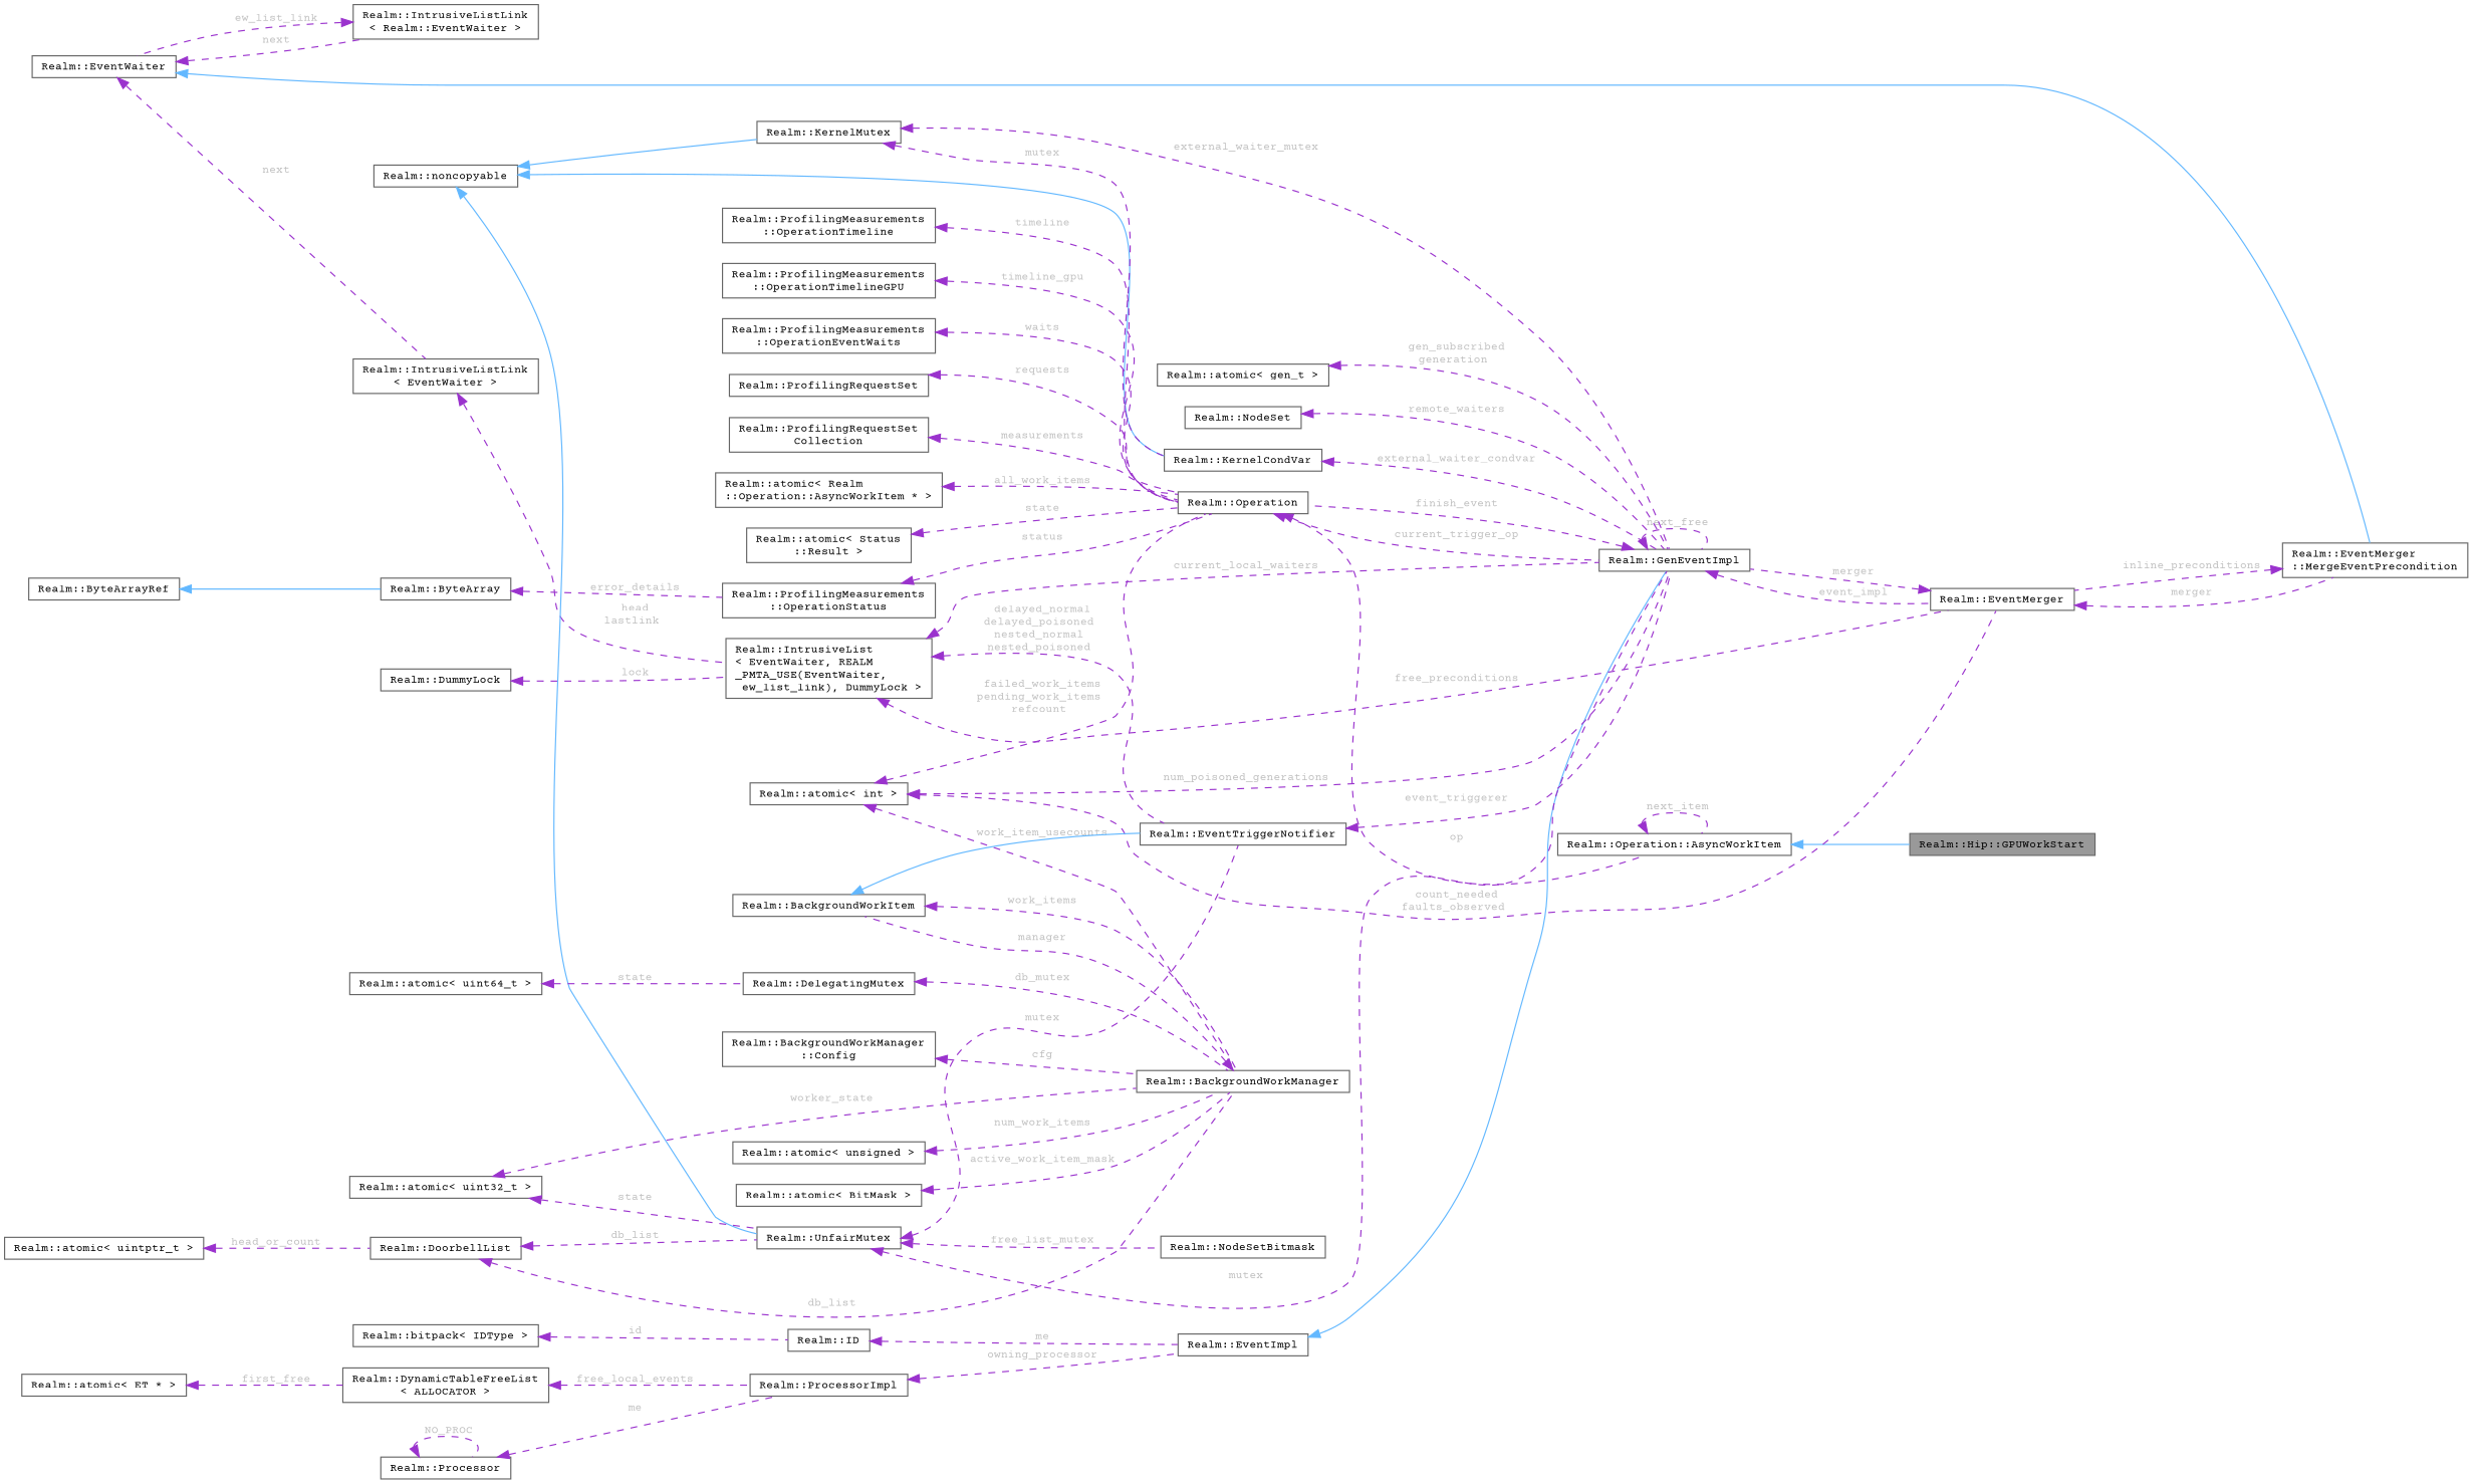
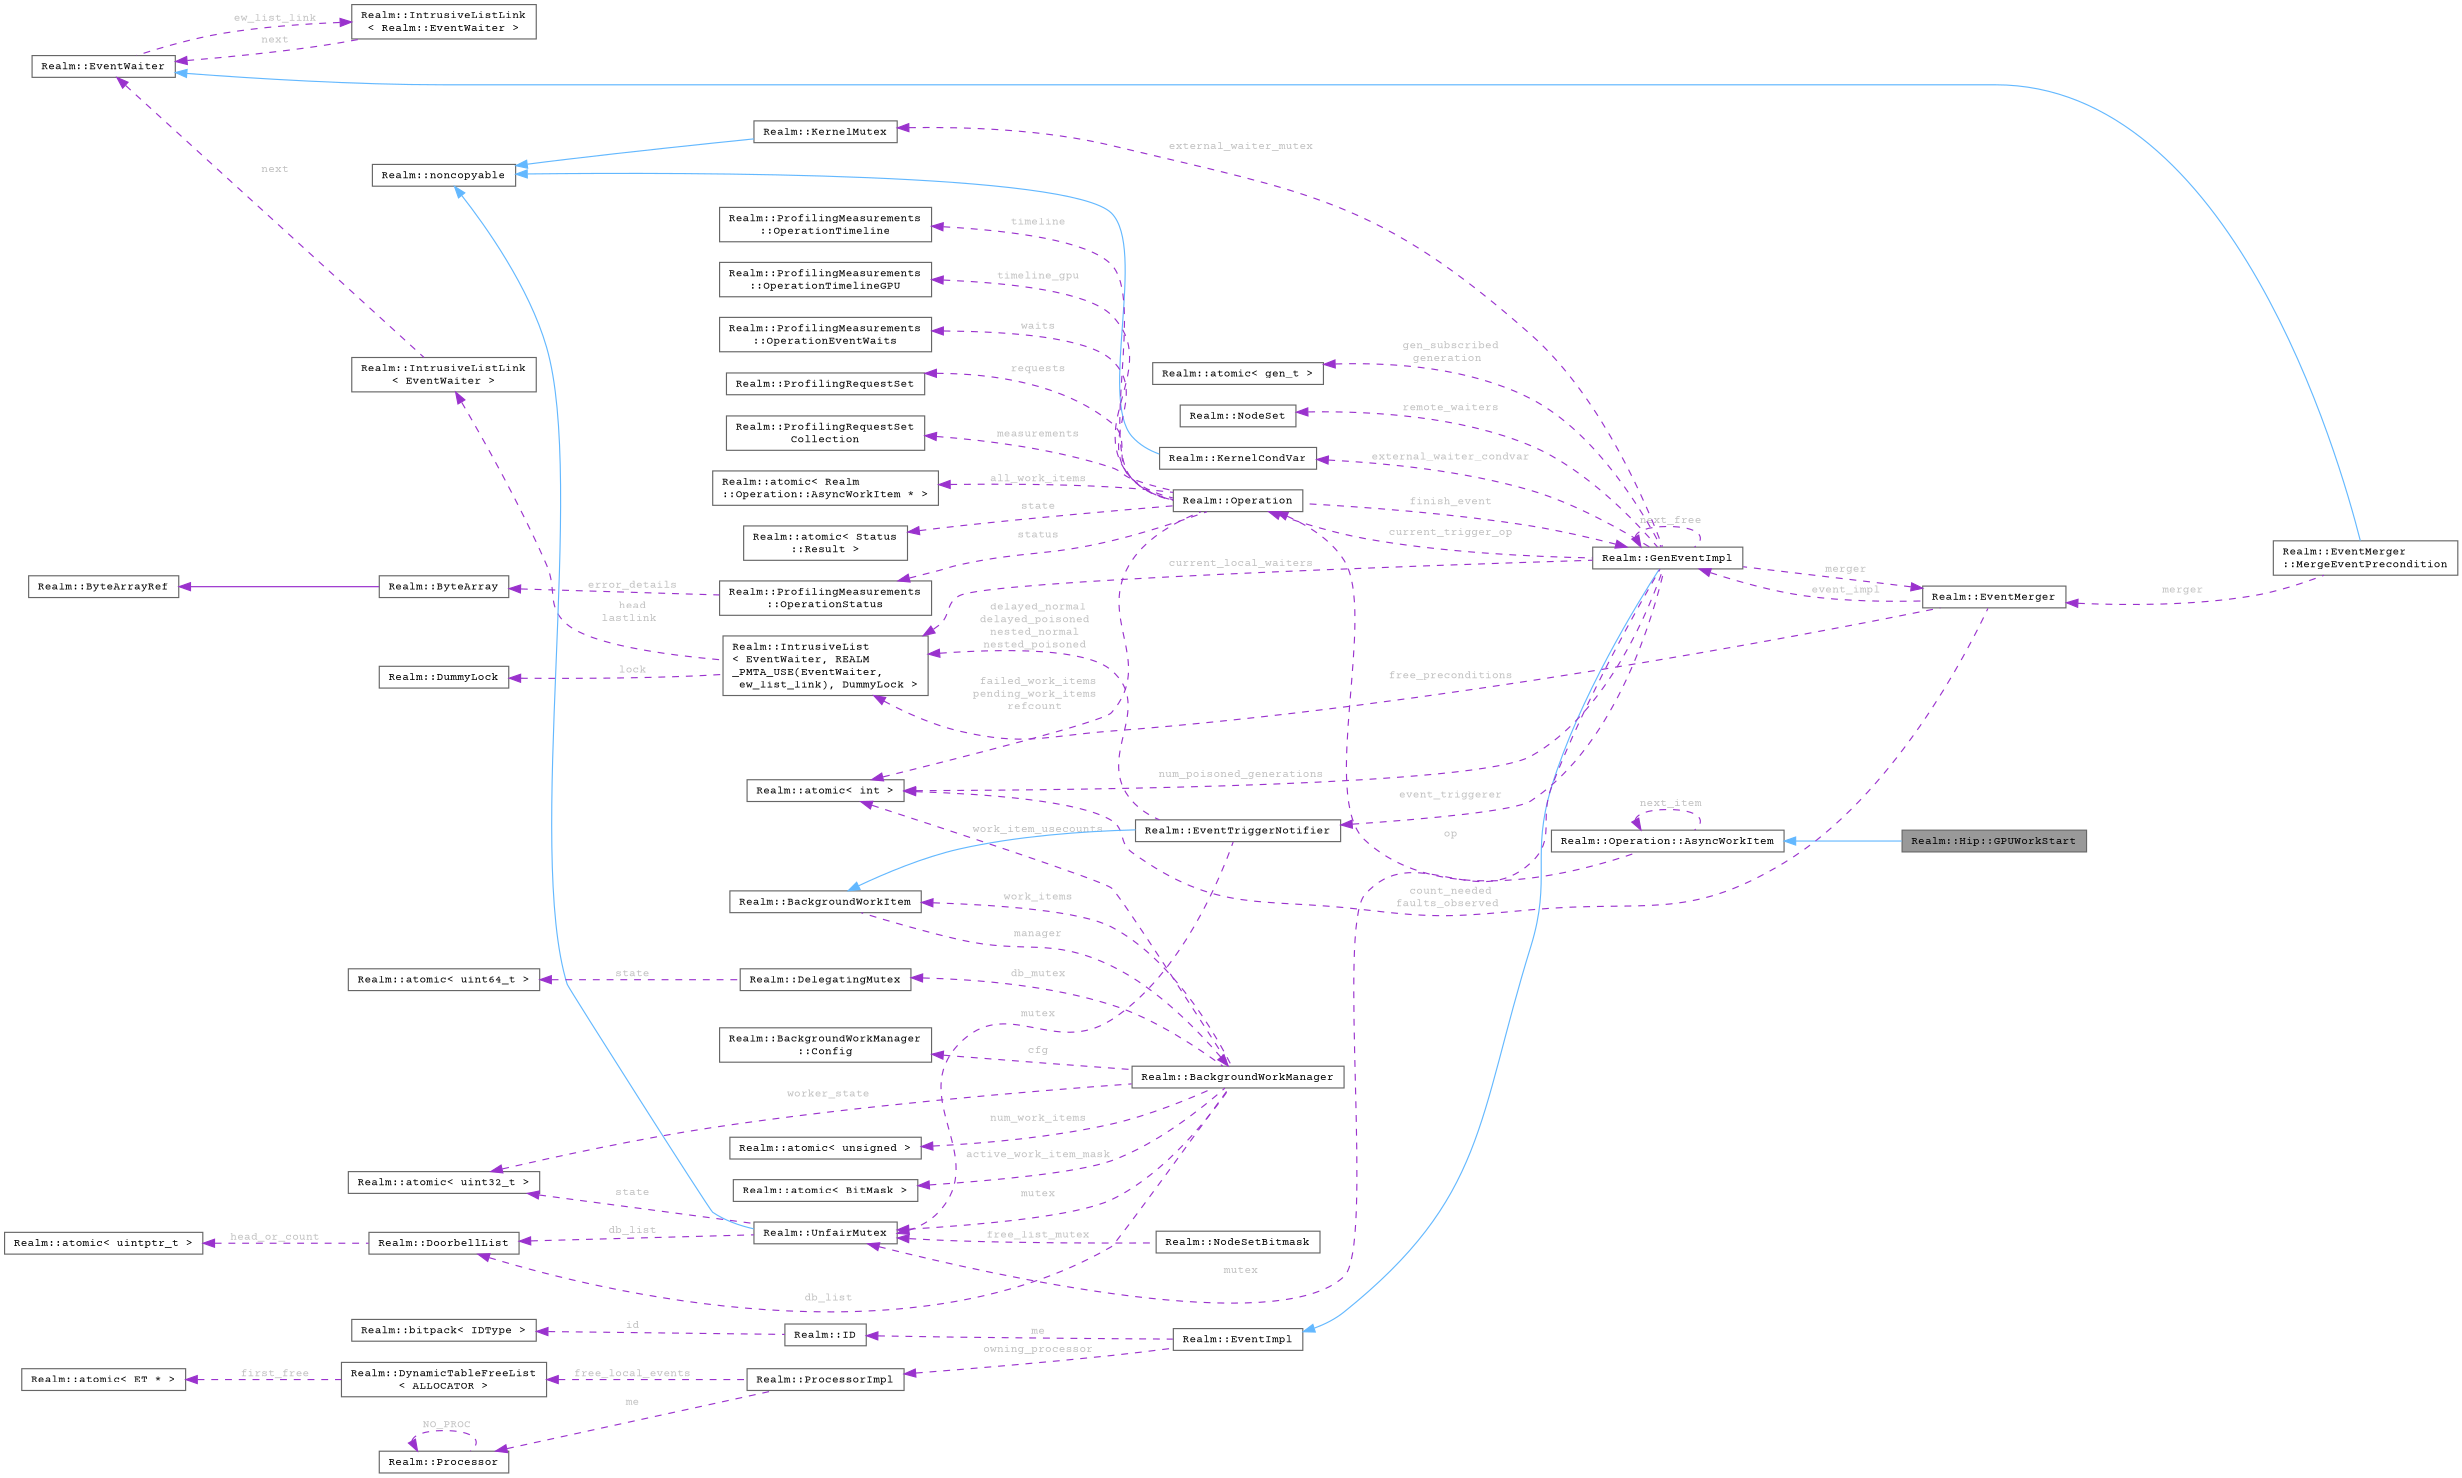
  digraph {
    fontname="Courier Prime"
    rankdir=LR
    node [color=gray40 fillcolor=white fontname="Courier Prime" fontsize=10 shape=box style=filled]
    edge [color=darkorchid3 dir=back fontname="Courier Prime" fontsize=10 labelfontname=Helvetica labelfontsize=10 style=dashed fontcolor=grey]
    n1 [fillcolor=grey60 fontcolor=black height=0.2 label="Realm::Hip::GPUWorkStart" width=0.4]
    n2 [height=0.2 label="Realm::Operation::AsyncWorkItem" width=0.4]
    n3 [height=0.2 label="Realm::Operation" width=0.4]
    n4 [height=0.2 label="Realm::GenEventImpl" width=0.4]
    n5 [height=0.2 label="Realm::EventMerger" width=0.4]
    n6 [height=0.2 label="Realm::EventMerger\l::MergeEventPrecondition" width=0.4]
    n7 [height=0.2 label="Realm::EventImpl" width=0.4]
    n8 [height=0.2 label="Realm::ID" width=0.4]
    n9 [height=0.2 label="Realm::bitpack\< IDType \>" width=0.4]
    n10 [height=0.2 label="Realm::ProcessorImpl" width=0.4]
    n11 [height=0.2 label="Realm::DynamicTableFreeList\l\< ALLOCATOR \>" width=0.4]
    n12 [height=0.2 label="Realm::atomic\< ET * \>" width=0.4]
    n13 [height=0.2 label="Realm::Processor" width=0.4]
    n14 [height=0.2 label="Realm::atomic\< gen_t \>" width=0.4]
    n15 [height=0.2 label="Realm::atomic\< int \>" width=0.4]
    n16 [height=0.2 label="Realm::BackgroundWorkManager" width=0.4]
    n17 [height=0.2 label="Realm::BackgroundWorkItem" width=0.4]
    n18 [height=0.2 label="Realm::EventWaiter" width=0.4]
    n19 [height=0.2 label="Realm::IntrusiveListLink\l\< Realm::EventWaiter \>" width=0.4]
    n20 [height=0.2 label="Realm::IntrusiveListLink\l\< EventWaiter \>" width=0.4]
    n21 [height=0.2 label="Realm::IntrusiveList\l\< EventWaiter, REALM\l_PMTA_USE(EventWaiter,\l ew_list_link), DummyLock \>" width=0.4]
    n22 [height=0.2 label="Realm::EventTriggerNotifier" width=0.4]
    n23 [height=0.2 label="Realm::DummyLock" width=0.4]
    n24 [height=0.2 label="Realm::BackgroundWorkManager\l::Config" width=0.4]
    n25 [height=0.2 label="Realm::UnfairMutex" width=0.4]
    n26 [height=0.2 label="Realm::NodeSetBitmask" width=0.4]
    n27 [height=0.2 label="Realm::noncopyable" width=0.4]
    n28 [height=0.2 label="Realm::KernelMutex" width=0.4]
    n29 [height=0.2 label="Realm::KernelCondVar" width=0.4]
    n30 [height=0.2 label="Realm::atomic\< uint32_t \>" width=0.4]
    n31 [height=0.2 label="Realm::DoorbellList" width=0.4]
    n32 [height=0.2 label="Realm::atomic\< uintptr_t \>" width=0.4]
    n33 [height=0.2 label="Realm::atomic\< unsigned \>" width=0.4]
    n34 [height=0.2 label="Realm::atomic\< BitMask \>" width=0.4]
    n35 [height=0.2 label="Realm::DelegatingMutex" width=0.4]
    n36 [height=0.2 label="Realm::atomic\< uint64_t \>" width=0.4]
    n37 [height=0.2 label="Realm::NodeSet" width=0.4]
    n38 [height=0.2 label="Realm::atomic\< Status\l::Result \>" width=0.4]
    n39 [height=0.2 label="Realm::ProfilingMeasurements\l::OperationStatus" width=0.4]
    n40 [height=0.2 label="Realm::ByteArray" width=0.4]
    n41 [height=0.2 label="Realm::ByteArrayRef" width=0.4]
    n42 [height=0.2 label="Realm::ProfilingMeasurements\l::OperationTimeline" width=0.4]
    n43 [height=0.2 label="Realm::ProfilingMeasurements\l::OperationTimelineGPU" width=0.4]
    n44 [height=0.2 label="Realm::ProfilingMeasurements\l::OperationEventWaits" width=0.4]
    n45 [height=0.2 label="Realm::ProfilingRequestSet" width=0.4]
    n46 [height=0.2 label="Realm::ProfilingRequestSet\lCollection" width=0.4]
    n47 [height=0.2 label="Realm::atomic\< Realm\l::Operation::AsyncWorkItem * \>" width=0.4]
    n2 -> n1 [color=steelblue1 style=solid fontcolor=""]
    n2 -> n2 [label=" next_item"]
    n3 -> n2 [label=" op"]
    n3 -> n4 [label=" current_trigger_op"]
    n4 -> n3 [label=" finish_event"]
    n4 -> n4 [label=" next_free"]
    n4 -> n5 [label=" event_impl"]
    n5 -> n4 [label=" merger"]
    n5 -> n6 [label=" merger"]
-   n6 -> n5 [label=" inline_preconditions"]
    n7 -> n4 [color=steelblue1 style=solid fontcolor=""]
    n8 -> n7 [label=" me"]
    n9 -> n8 [label=" id"]
    n10 -> n7 [label=" owning_processor"]
    n11 -> n10 [label=" free_local_events"]
    n12 -> n11 [label=" first_free"]
    n13 -> n10 [label=" me"]
    n13 -> n13 [label=" NO_PROC"]
    n14 -> n4 [label=" gen_subscribed\ngeneration"]
    n15 -> n3 [label=" failed_work_items\npending_work_items\nrefcount"]
    n15 -> n4 [label=" num_poisoned_generations"]
    n15 -> n5 [label=" count_needed\nfaults_observed"]
    n15 -> n16 [label=" work_item_usecounts"]
    n16 -> n17 [label=" manager"]
    n17 -> n16 [label=" work_items"]
    n17 -> n22 [color=steelblue1 style=solid fontcolor=""]
    n18 -> n6 [color=steelblue1 style=solid fontcolor=""]
    n18 -> n19 [label=" next"]
    n18 -> n20 [label=" next"]
    n19 -> n18 [label=" ew_list_link"]
    n20 -> n21 [label=" head\nlastlink"]
    n21 -> n4 [label=" current_local_waiters"]
    n21 -> n5 [label=" free_preconditions"]
    n21 -> n22 [label=" delayed_normal\ndelayed_poisoned\nnested_normal\nnested_poisoned"]
    n22 -> n4 [label=" event_triggerer"]
    n23 -> n21 [label=" lock"]
    n24 -> n16 [label=" cfg"]
    n25 -> n4 [label=" mutex"]
+   n25 -> n16 [label=" mutex"]
    n25 -> n22 [label=" mutex"]
    n25 -> n26 [label=" free_list_mutex"]
    n27 -> n25 [color=steelblue1 style=solid fontcolor=""]
    n27 -> n28 [color=steelblue1 style=solid fontcolor=""]
    n27 -> n29 [color=steelblue1 style=solid fontcolor=""]
    n28 -> n4 [label=" external_waiter_mutex"]
-   n28 -> n29 [label=" mutex"]
    n29 -> n4 [label=" external_waiter_condvar"]
    n30 -> n16 [label=" worker_state"]
    n30 -> n25 [label=" state"]
    n31 -> n16 [label=" db_list"]
    n31 -> n25 [label=" db_list"]
    n32 -> n31 [label=" head_or_count"]
    n33 -> n16 [label=" num_work_items"]
    n34 -> n16 [label=" active_work_item_mask"]
    n35 -> n16 [label=" db_mutex"]
    n36 -> n35 [label=" state"]
    n37 -> n4 [label=" remote_waiters"]
    n38 -> n3 [label=" state"]
    n39 -> n3 [label=" status"]
    n40 -> n39 [label=" error_details"]
-   n41 -> n40 [color=steelblue1 style=solid fontcolor=""]
+   n41 -> n40 [style=solid fontcolor=""]
    n42 -> n3 [label=" timeline"]
    n43 -> n3 [label=" timeline_gpu"]
    n44 -> n3 [label=" waits"]
    n45 -> n3 [label=" requests"]
    n46 -> n3 [label=" measurements"]
    n47 -> n3 [label=" all_work_items"]
  }
